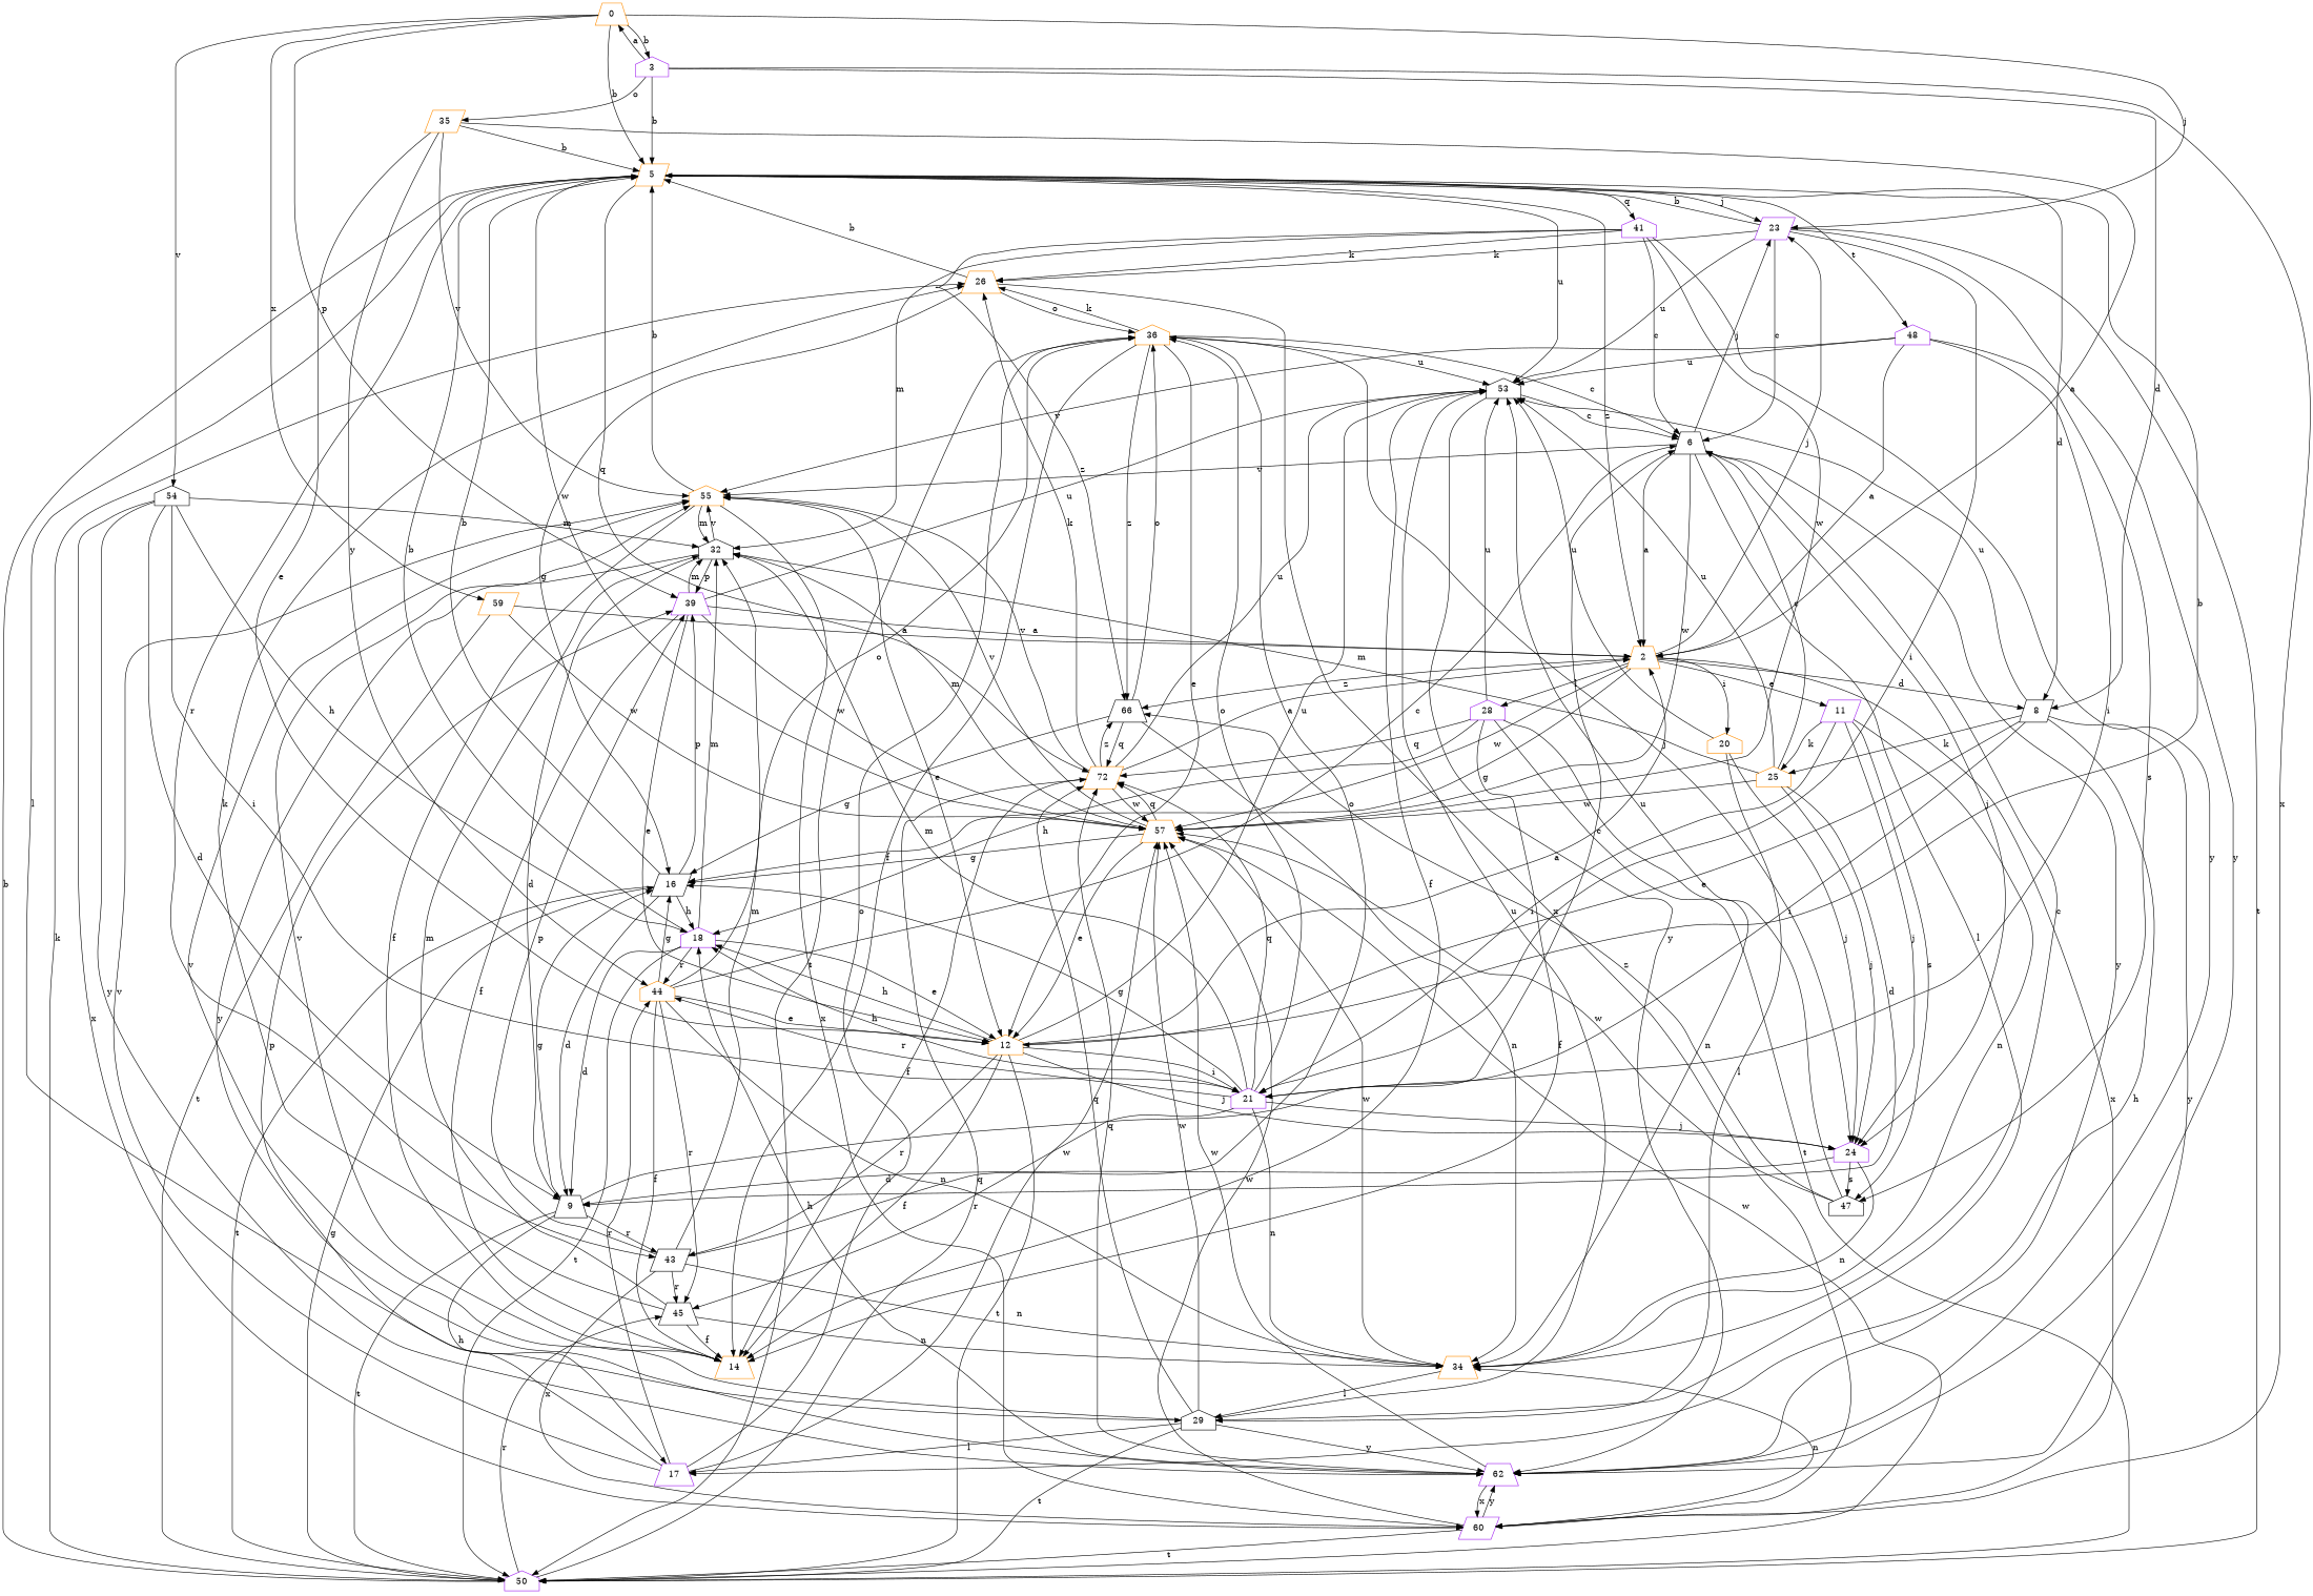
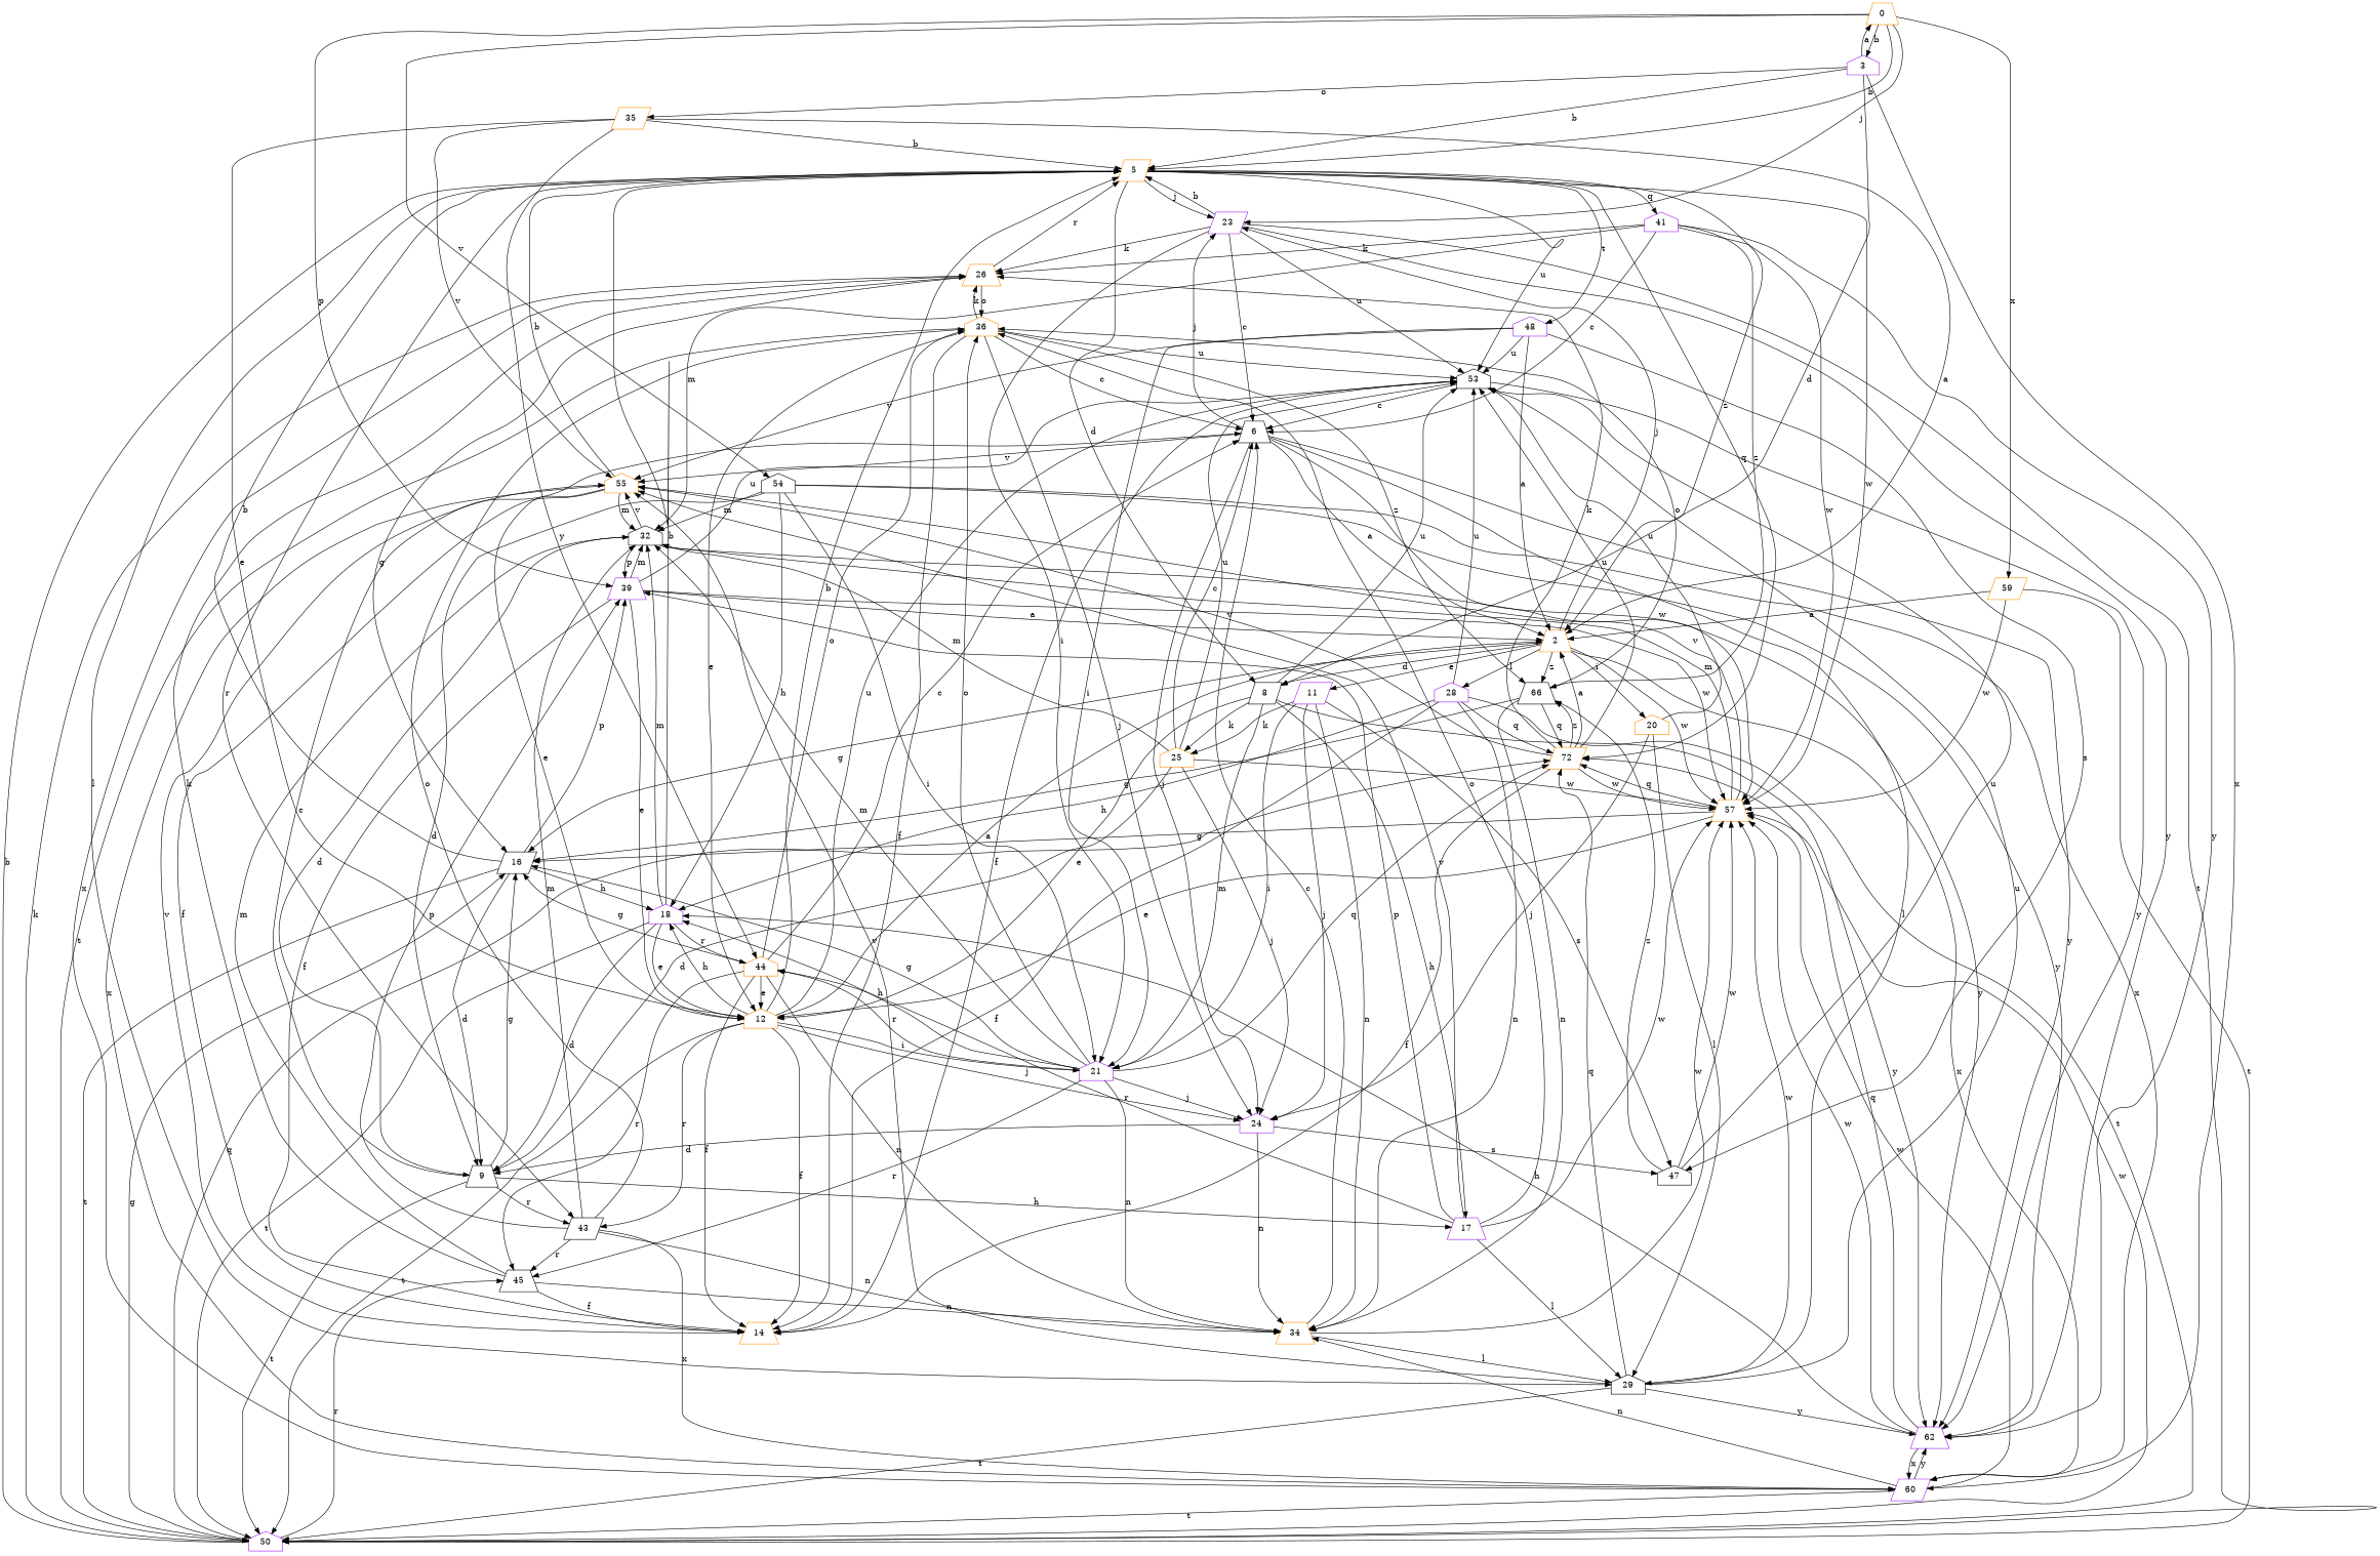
  strict digraph {
    node [color=darkorange shape=house]
    0 [shape=trapezium]
    3 [color=purple]
    5 [shape=parallelogram]
    23 [color=purple shape=parallelogram]
    39 [color=purple shape=trapezium]
    54 [color=black]
    59 [shape=parallelogram]
    8 [color=black shape=parallelogram]
    60 [color=purple shape=parallelogram]
    35 [shape=parallelogram]
    2 [shape=trapezium]
    57 [shape=trapezium]
    29 [color=black]
    41 [color=purple]
    n15 [label=72 shape=parallelogram]
    43 [color=black shape=parallelogram]
    48 [color=purple]
    53 [color=black]
    6 [color=black shape=trapezium]
    62 [color=purple shape=trapezium]
    21 [color=purple]
    50 [color=purple]
    26 [shape=trapezium]
    12
    14 [shape=trapezium]
    32 [color=black]
    9 [color=black shape=trapezium]
    18 [color=purple]
    11 [color=purple shape=parallelogram]
    16 [color=black shape=parallelogram]
    20
    28 [color=purple]
    66 [color=black shape=trapezium]
    17 [color=purple shape=trapezium]
    25
    24 [color=purple]
    34 [shape=trapezium]
    47 [color=black]
    55
    36
    44
    45 [color=black shape=trapezium]
    0 -> 3 [label=b]
    0 -> 5 [label=b]
    0 -> 23 [label=j]
    0 -> 39 [label=p]
    0 -> 54 [label=v]
    0 -> 59 [label=x]
    3 -> 0 [label=a]
    3 -> 5 [label=b]
    3 -> 8 [label=d]
    3 -> 60 [label=x]
    3 -> 35 [label=o]
    5 -> 23 [label=j]
    5 -> 8 [label=d]
    5 -> 2 [label=z]
    5 -> 57 [label=w]
    5 -> 29 [label=l]
    5 -> 41 [label=q]
    5 -> n15 [label=q]
    5 -> 43 [label=r]
    5 -> 48 [label=t]
    5 -> 53 [label=u]
    23 -> 5 [label=b]
    23 -> 53 [label=u]
    23 -> 6 [label=c]
    23 -> 62 [label=y]
    23 -> 21 [label=i]
    23 -> 50 [label=t]
    23 -> 26 [label=k]
    39 -> 2 [label=a]
    39 -> 57 [label=w]
    39 -> 53 [label=u]
    39 -> 12 [label=e]
    39 -> 14 [label=f]
    39 -> 32 [label=m]
    54 -> 60 [label=x]
    54 -> 62 [label=y]
    54 -> 21 [label=i]
    54 -> 32 [label=m]
    54 -> 9 [label=d]
    54 -> 18 [label=h]
    59 -> 2 [label=a]
    59 -> 57 [label=w]
    59 -> 50 [label=t]
    8 -> 53 [label=u]
    8 -> 62 [label=y]
-   8 -> 21 [label=i]
+   8 -> 21 [label=m]
    8 -> 12 [label=e]
    8 -> 17 [label=h]
    8 -> 25 [label=k]
    60 -> 57 [label=w]
    60 -> 62 [label=y]
    60 -> 50 [label=t]
    60 -> 34 [label=n]
    35 -> 5 [label=b]
    35 -> 2 [label=a]
    35 -> 12 [label=e]
    35 -> 55 [label=v]
    35 -> 44 [label=y]
    2 -> 23 [label=j]
    2 -> 8 [label=d]
    2 -> 60 [label=x]
    2 -> 57 [label=w]
    2 -> 11 [label=e]
    2 -> 16 [label=g]
    2 -> 20 [label=i]
    2 -> 28 [label=l]
    2 -> 66 [label=z]
    57 -> n15 [label=q]
    57 -> 12 [label=e]
    57 -> 32 [label=m]
    57 -> 16 [label=g]
    57 -> 55 [label=v]
    29 -> 57 [label=w]
    29 -> n15 [label=q]
    29 -> 53 [label=u]
    29 -> 62 [label=y]
    29 -> 50 [label=t]
    29 -> 55 [label=v]
    41 -> 57 [label=w]
    41 -> 6 [label=c]
    41 -> 62 [label=y]
    41 -> 26 [label=k]
    41 -> 32 [label=m]
    41 -> 66 [label=z]
    n15 -> 2 [label=a]
    n15 -> 57 [label=w]
    n15 -> 53 [label=u]
    n15 -> 26 [label=k]
    n15 -> 14 [label=f]
    n15 -> 66 [label=z]
    n15 -> 55 [label=v]
    43 -> 39 [label=p]
    43 -> 60 [label=x]
    43 -> 32 [label=m]
    43 -> 34 [label=n]
    43 -> 36 [label=o]
    43 -> 45 [label=r]
    48 -> 2 [label=a]
    48 -> 53 [label=u]
    48 -> 21 [label=i]
    48 -> 47 [label=s]
    48 -> 55 [label=v]
    53 -> 6 [label=c]
    53 -> 62 [label=y]
    53 -> 14 [label=f]
    6 -> 23 [label=j]
    6 -> 2 [label=a]
    6 -> 57 [label=w]
    6 -> 29 [label=l]
    6 -> 62 [label=y]
    6 -> 24 [label=j]
    6 -> 55 [label=v]
    62 -> 60 [label=x]
    62 -> 57 [label=w]
    62 -> n15 [label=q]
    62 -> 18 [label=h]
    21 -> n15 [label=q]
    21 -> 32 [label=m]
    21 -> 18 [label=h]
    21 -> 16 [label=g]
    21 -> 24 [label=j]
    21 -> 34 [label=n]
    21 -> 36 [label=o]
    21 -> 44 [label=r]
    21 -> 45 [label=r]
    50 -> 5 [label=b]
    50 -> 57 [label=w]
    50 -> n15 [label=q]
    50 -> 26 [label=k]
    50 -> 16 [label=g]
    50 -> 45 [label=r]
-   26 -> 5 [label=b]
+   26 -> 5 [label=r]
    26 -> 60 [label=x]
    26 -> 16 [label=g]
    26 -> 36 [label=o]
    12 -> 5 [label=b]
    12 -> 2 [label=a]
    12 -> 43 [label=r]
    12 -> 53 [label=u]
    12 -> 21 [label=i]
    12 -> 50 [label=t]
    12 -> 14 [label=f]
    12 -> 18 [label=h]
    12 -> 24 [label=j]
    14 -> 55 [label=v]
    32 -> 39 [label=p]
    32 -> 62 [label=y]
    32 -> 9 [label=d]
    32 -> 55 [label=v]
    9 -> 43 [label=r]
    9 -> 6 [label=c]
    9 -> 50 [label=t]
    9 -> 16 [label=g]
    9 -> 17 [label=h]
    18 -> 5 [label=b]
    18 -> 50 [label=t]
    18 -> 12 [label=e]
    18 -> 32 [label=m]
    18 -> 9 [label=d]
    18 -> 44 [label=r]
    11 -> 21 [label=i]
    11 -> 25 [label=k]
    11 -> 24 [label=j]
    11 -> 34 [label=n]
    11 -> 47 [label=s]
    16 -> 5 [label=b]
    16 -> 39 [label=p]
    16 -> 50 [label=t]
    16 -> 9 [label=d]
    16 -> 18 [label=h]
    20 -> 29 [label=l]
    20 -> 53 [label=u]
    20 -> 24 [label=j]
    28 -> n15 [label=q]
    28 -> 53 [label=u]
    28 -> 50 [label=t]
    28 -> 14 [label=f]
    28 -> 18 [label=h]
    28 -> 34 [label=n]
    66 -> n15 [label=q]
    66 -> 16 [label=g]
    66 -> 34 [label=n]
    66 -> 36 [label=o]
    17 -> 39 [label=p]
    17 -> 57 [label=w]
-   29 -> 17 [label=l]
+   17 -> 29 [label=l]
    17 -> 55 [label=v]
    17 -> 36 [label=o]
    17 -> 44 [label=r]
    25 -> 57 [label=w]
    25 -> 53 [label=u]
    25 -> 6 [label=c]
    25 -> 32 [label=m]
    25 -> 9 [label=d]
    25 -> 24 [label=j]
    24 -> 9 [label=d]
    24 -> 34 [label=n]
    24 -> 47 [label=s]
    34 -> 57 [label=w]
    34 -> 29 [label=l]
    34 -> 6 [label=c]
    47 -> 57 [label=w]
    47 -> 53 [label=u]
    47 -> 66 [label=z]
    55 -> 5 [label=b]
    55 -> 60 [label=x]
    55 -> 12 [label=e]
    55 -> 14 [label=f]
    55 -> 32 [label=m]
    36 -> 53 [label=u]
    36 -> 6 [label=c]
    36 -> 50 [label=t]
    36 -> 26 [label=k]
    36 -> 12 [label=e]
    36 -> 14 [label=f]
    36 -> 66 [label=z]
    36 -> 24 [label=j]
    44 -> 6 [label=c]
    44 -> 12 [label=e]
    44 -> 14 [label=f]
    44 -> 16 [label=g]
    44 -> 34 [label=n]
    44 -> 36 [label=o]
    44 -> 45 [label=r]
    45 -> 26 [label=k]
    45 -> 14 [label=f]
    45 -> 32 [label=m]
    45 -> 34 [label=n]
  }
